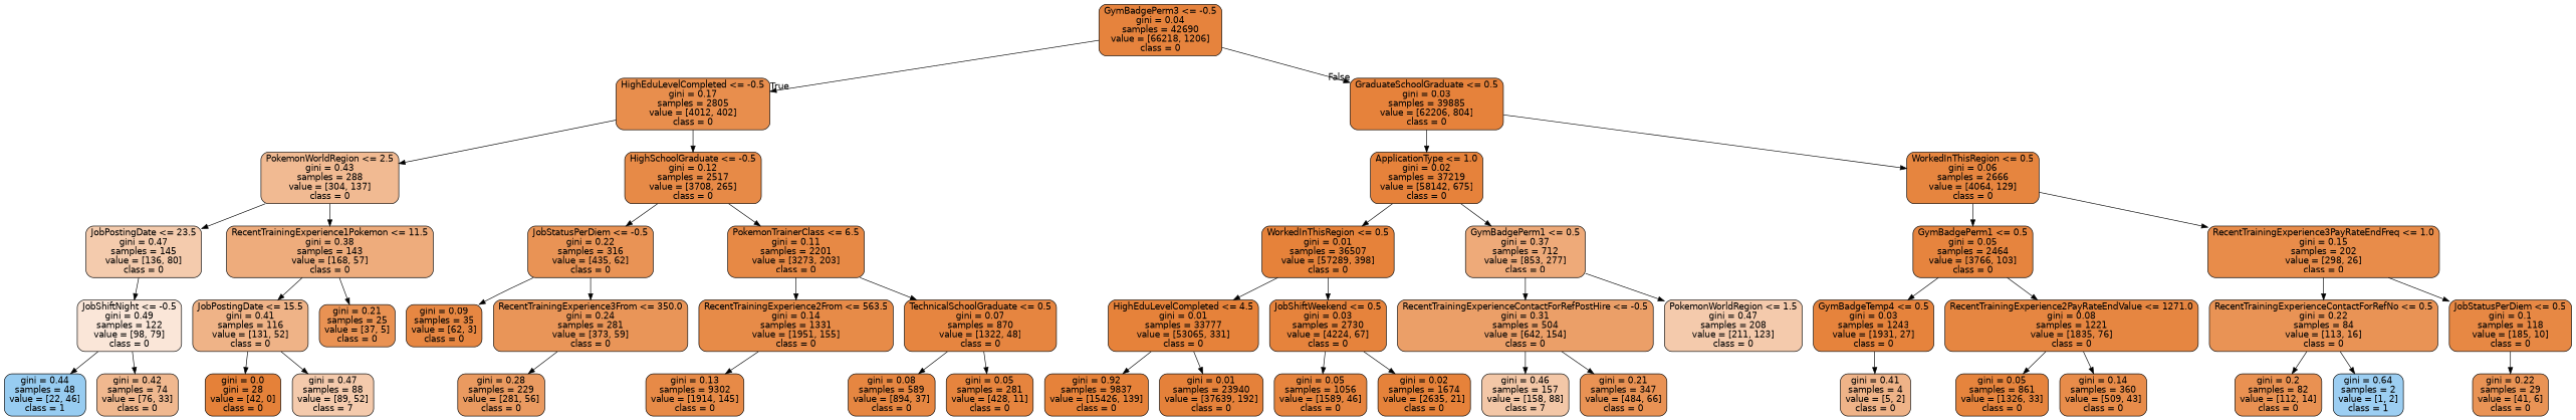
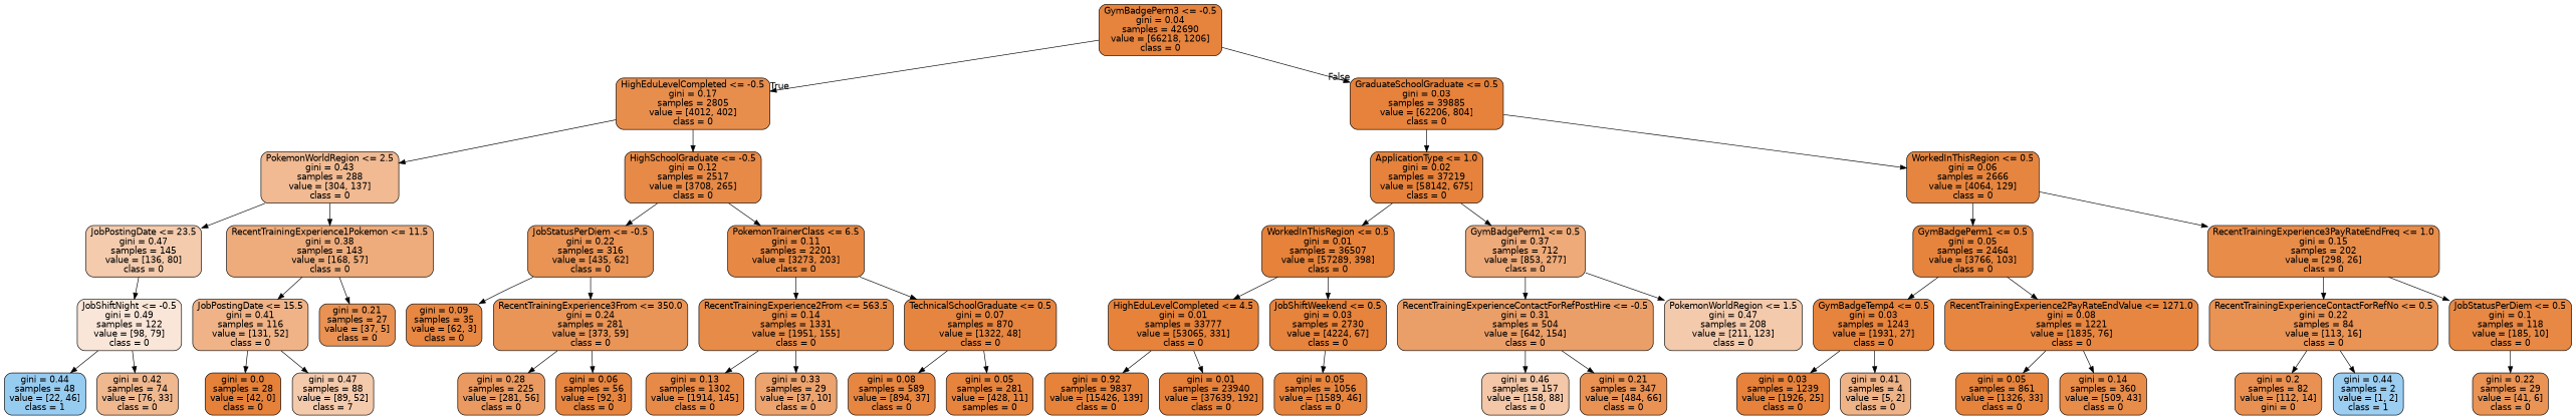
  digraph {
    node [color=black fillcolor="#e58139fd" fontname=helvetica shape=box style="filled, rounded"]
    edge [fontname=helvetica]
    n1 [fillcolor="#e58139fa" label="GymBadgePerm3 <= -0.5\ngini = 0.04\nsamples = 42690\nvalue = [66218, 1206]\nclass = 0"]
    n2 [fillcolor="#e58139e5" label="HighEduLevelCompleted <= -0.5\ngini = 0.17\nsamples = 2805\nvalue = [4012, 402]\nclass = 0"]
    n3 [fillcolor="#e58139fc" label="GraduateSchoolGraduate <= 0.5\ngini = 0.03\nsamples = 39885\nvalue = [62206, 804]\nclass = 0"]
    n4 [fillcolor="#e581398c" label="PokemonWorldRegion <= 2.5\ngini = 0.43\nsamples = 288\nvalue = [304, 137]\nclass = 0"]
    n5 [fillcolor="#e58139ed" label="HighSchoolGraduate <= -0.5\ngini = 0.12\nsamples = 2517\nvalue = [3708, 265]\nclass = 0"]
    n6 [fillcolor="#e58139fc" label="ApplicationType <= 1.0\ngini = 0.02\nsamples = 37219\nvalue = [58142, 675]\nclass = 0"]
    n7 [fillcolor="#e58139f7" label="WorkedInThisRegion <= 0.5\ngini = 0.06\nsamples = 2666\nvalue = [4064, 129]\nclass = 0"]
    n8 [fillcolor="#e5813969" label="JobPostingDate <= 23.5\ngini = 0.47\nsamples = 145\nvalue = [136, 80]\nclass = 0"]
    n9 [fillcolor="#e58139a8" label="RecentTrainingExperience1Pokemon <= 11.5\ngini = 0.38\nsamples = 143\nvalue = [168, 57]\nclass = 0"]
    n10 [fillcolor="#e58139db" label="JobStatusPerDiem <= -0.5\ngini = 0.22\nsamples = 316\nvalue = [435, 62]\nclass = 0"]
    n11 [fillcolor="#e58139ef" label="PokemonTrainerClass <= 6.5\ngini = 0.11\nsamples = 2201\nvalue = [3273, 203]\nclass = 0"]
    n12 [fillcolor="#e5813931" label="JobShiftNight <= -0.5\ngini = 0.49\nsamples = 122\nvalue = [98, 79]\nclass = 0"]
    n13 [fillcolor="#e581399a" label="JobPostingDate <= 15.5\ngini = 0.41\nsamples = 116\nvalue = [131, 52]\nclass = 0"]
-   n14 [fillcolor="#e58139dd" label="gini = 0.21\nsamples = 25\nvalue = [37, 5]\nclass = 0"]
+   n14 [fillcolor="#e58139dd" label="gini = 0.21\nsamples = 27\nvalue = [37, 5]\nclass = 0"]
    n15 [fillcolor="#399de585" label="gini = 0.44\nsamples = 48\nvalue = [22, 46]\nclass = 1"]
    n16 [fillcolor="#e5813990" label="gini = 0.42\nsamples = 74\nvalue = [76, 33]\nclass = 0"]
-   n17 [fillcolor="#e58139ff" label="gini = 0.0\ngini = 28\nvalue = [42, 0]\nclass = 0"]
+   n17 [fillcolor="#e58139ff" label="gini = 0.0\nsamples = 28\nvalue = [42, 0]\nclass = 0"]
    n18 [fillcolor="#e581396a" label="gini = 0.47\nsamples = 88\nvalue = [89, 52]\nclass = 7"]
    n19 [fillcolor="#e58139f3" label="gini = 0.09\nsamples = 35\nvalue = [62, 3]\nclass = 0"]
    n20 [fillcolor="#e58139d7" label="RecentTrainingExperience3From <= 350.0\ngini = 0.24\nsamples = 281\nvalue = [373, 59]\nclass = 0"]
    n21 [fillcolor="#e58139eb" label="RecentTrainingExperience2From <= 563.5\ngini = 0.14\nsamples = 1331\nvalue = [1951, 155]\nclass = 0"]
    n22 [fillcolor="#e58139f6" label="TechnicalSchoolGraduate <= 0.5\ngini = 0.07\nsamples = 870\nvalue = [1322, 48]\nclass = 0"]
-   n23 [fillcolor="#e58139cc" label="gini = 0.28\nsamples = 229\nvalue = [281, 56]\nclass = 0"]
-   n25 [fillcolor="#e58139ec" label="gini = 0.13\nsamples = 9302\nvalue = [1914, 145]\nclass = 0"]
+   n23 [fillcolor="#e58139cc" label="gini = 0.28\nsamples = 225\nvalue = [281, 56]\nclass = 0"]
+   n24 [fillcolor="#e58139f7" label="gini = 0.06\nsamples = 56\nvalue = [92, 3]\nclass = 0"]
+   n25 [fillcolor="#e58139ec" label="gini = 0.13\nsamples = 1302\nvalue = [1914, 145]\nclass = 0"]
+   n26 [fillcolor="#e58139ba" label="gini = 0.33\nsamples = 29\nvalue = [37, 10]\nclass = 0"]
    n27 [fillcolor="#e58139f4" label="gini = 0.08\nsamples = 589\nvalue = [894, 37]\nclass = 0"]
-   n28 [fillcolor="#e58139f8" label="gini = 0.05\nsamples = 281\nvalue = [428, 11]\nclass = 0"]
+   n28 [fillcolor="#e58139f8" label="gini = 0.05\nsamples = 281\nvalue = [428, 11]\nsamples = 0"]
    n29 [label="WorkedInThisRegion <= 0.5\ngini = 0.01\nsamples = 36507\nvalue = [57289, 398]\nclass = 0"]
    n30 [fillcolor="#e58139ac" label="GymBadgePerm1 <= 0.5\ngini = 0.37\nsamples = 712\nvalue = [853, 277]\nclass = 0"]
    n31 [fillcolor="#e58139f8" label="GymBadgePerm1 <= 0.5\ngini = 0.05\nsamples = 2464\nvalue = [3766, 103]\nclass = 0"]
    n32 [fillcolor="#e58139e9" label="RecentTrainingExperience3PayRateEndFreq <= 1.0\ngini = 0.15\nsamples = 202\nvalue = [298, 26]\nclass = 0"]
    n33 [label="HighEduLevelCompleted <= 4.5\ngini = 0.01\nsamples = 33777\nvalue = [53065, 331]\nclass = 0"]
    n34 [fillcolor="#e58139fb" label="JobShiftWeekend <= 0.5\ngini = 0.03\nsamples = 2730\nvalue = [4224, 67]\nclass = 0"]
    n35 [fillcolor="#e58139c2" label="RecentTrainingExperienceContactForRefPostHire <= -0.5\ngini = 0.31\nsamples = 504\nvalue = [642, 154]\nclass = 0"]
    n36 [fillcolor="#e581396a" label="PokemonWorldRegion <= 1.5\ngini = 0.47\nsamples = 208\nvalue = [211, 123]\nclass = 0"]
    n37 [label="gini = 0.92\nsamples = 9837\nvalue = [15426, 139]\nclass = 0"]
    n38 [fillcolor="#e58139fe" label="gini = 0.01\nsamples = 23940\nvalue = [37639, 192]\nclass = 0"]
    n39 [fillcolor="#e58139f8" label="gini = 0.05\nsamples = 1056\nvalue = [1589, 46]\nclass = 0"]
-   n40 [label="gini = 0.02\nsamples = 1674\nvalue = [2635, 21]\nclass = 0"]
-   n41 [fillcolor="#e5813971" label="gini = 0.46\nsamples = 157\nvalue = [158, 88]\nclass = 7"]
+   n41 [fillcolor="#e5813971" label="gini = 0.46\nsamples = 157\nvalue = [158, 88]\nclass = 0"]
    n42 [fillcolor="#e58139dc" label="gini = 0.21\nsamples = 347\nvalue = [484, 66]\nclass = 0"]
    n43 [fillcolor="#e58139fb" label="GymBadgeTemp4 <= 0.5\ngini = 0.03\nsamples = 1243\nvalue = [1931, 27]\nclass = 0"]
    n44 [fillcolor="#e58139f4" label="RecentTrainingExperience2PayRateEndValue <= 1271.0\ngini = 0.08\nsamples = 1221\nvalue = [1835, 76]\nclass = 0"]
    n45 [fillcolor="#e58139db" label="RecentTrainingExperienceContactForRefNo <= 0.5\ngini = 0.22\nsamples = 84\nvalue = [113, 16]\nclass = 0"]
    n46 [fillcolor="#e58139f1" label="JobStatusPerDiem <= 0.5\ngini = 0.1\nsamples = 118\nvalue = [185, 10]\nclass = 0"]
+   n47 [fillcolor="#e58139fc" label="gini = 0.03\nsamples = 1239\nvalue = [1926, 25]\nclass = 0"]
    n48 [fillcolor="#e5813999" label="gini = 0.41\nsamples = 4\nvalue = [5, 2]\nclass = 0"]
    n49 [fillcolor="#e58139f9" label="gini = 0.05\nsamples = 861\nvalue = [1326, 33]\nclass = 0"]
    n50 [fillcolor="#e58139e9" label="gini = 0.14\nsamples = 360\nvalue = [509, 43]\nclass = 0"]
-   n51 [fillcolor="#e58139df" label="gini = 0.2\nsamples = 82\nvalue = [112, 14]\nclass = 0"]
-   n52 [fillcolor="#399de57f" label="gini = 0.64\nsamples = 2\nvalue = [1, 2]\nclass = 1"]
+   n51 [fillcolor="#e58139df" label="gini = 0.2\nsamples = 82\nvalue = [112, 14]\ngini = 0"]
+   n52 [fillcolor="#399de57f" label="gini = 0.44\nsamples = 2\nvalue = [1, 2]\nclass = 1"]
    n53 [fillcolor="#e58139da" label="gini = 0.22\nsamples = 29\nvalue = [41, 6]\nclass = 0"]
    n1 -> n2 [headlabel=True labelangle=45 labeldistance=2.5]
    n1 -> n3 [headlabel=False labelangle=-45 labeldistance=2.5]
    n2 -> n4
    n2 -> n5
    n3 -> n6
    n3 -> n7
    n4 -> n8
    n4 -> n9
    n5 -> n10
    n5 -> n11
    n6 -> n29
    n6 -> n30
    n7 -> n31
    n7 -> n32
    n8 -> n12
    n9 -> n13
    n9 -> n14
    n10 -> n19
    n10 -> n20
    n11 -> n21
    n11 -> n22
    n12 -> n15
    n12 -> n16
    n13 -> n17
    n13 -> n18
    n20 -> n23
+   n20 -> n24
    n21 -> n25
+   n21 -> n26
    n22 -> n27
    n22 -> n28
    n29 -> n33
    n29 -> n34
    n30 -> n35
    n30 -> n36
    n31 -> n43
    n31 -> n44
    n32 -> n45
    n32 -> n46
    n33 -> n37
    n33 -> n38
    n34 -> n39
-   n34 -> n40
    n35 -> n41
    n35 -> n42
+   n43 -> n47
    n43 -> n48
    n44 -> n49
    n44 -> n50
    n45 -> n51
    n45 -> n52
    n46 -> n53
  }
